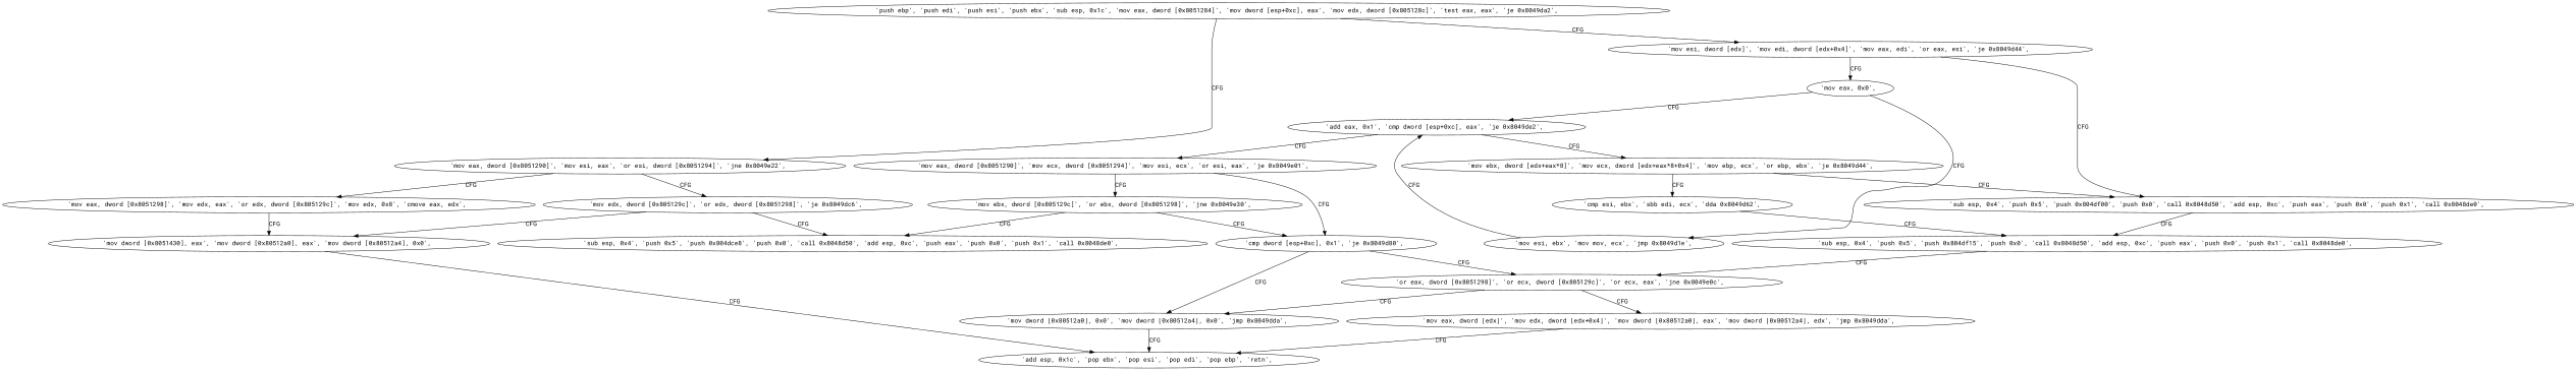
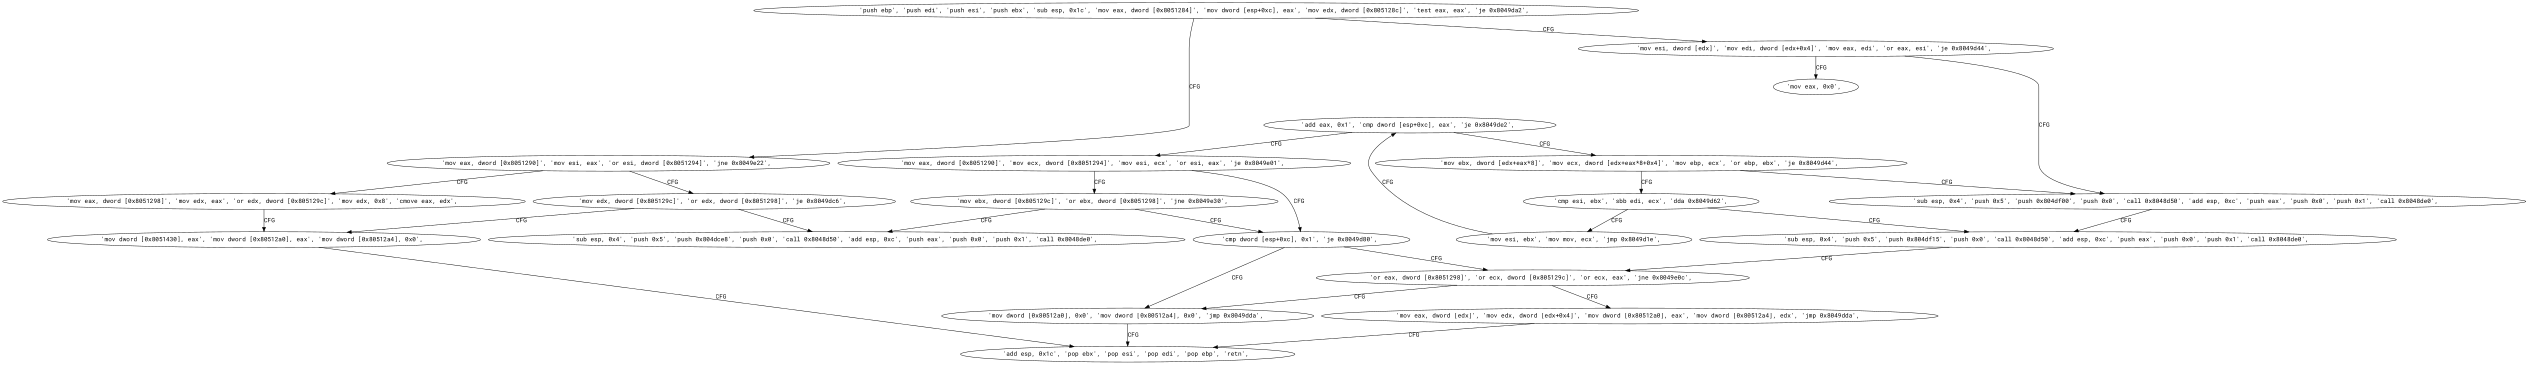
  digraph {
    fontname="Roboto Mono"
    node [fontname="Roboto Mono"]
    edge [fontname="Roboto Mono"]
    n1 [label="'push ebp', 'push edi', 'push esi', 'push ebx', 'sub esp, 0x1c', 'mov eax, dword [0x8051284]', 'mov dword [esp+0xc], eax', 'mov edx, dword [0x805128c]', 'test eax, eax', 'je 0x8049da2', "]
    n2 [label="'mov eax, dword [0x8051290]', 'mov esi, eax', 'or esi, dword [0x8051294]', 'jne 0x8049e22', "]
    n3 [label="'mov esi, dword [edx]', 'mov edi, dword [edx+0x4]', 'mov eax, edi', 'or eax, esi', 'je 0x8049d44', "]
    n4 [label="'mov edx, dword [0x805129c]', 'or edx, dword [0x8051298]', 'je 0x8049dc6', "]
    n5 [label="'mov eax, dword [0x8051298]', 'mov edx, eax', 'or edx, dword [0x805129c]', 'mov edx, 0x8', 'cmove eax, edx', "]
    n6 [label="'sub esp, 0x4', 'push 0x5', 'push 0x804df00', 'push 0x0', 'call 0x8048d50', 'add esp, 0xc', 'push eax', 'push 0x0', 'push 0x1', 'call 0x8048de0', "]
    n7 [label="'mov eax, 0x0', "]
    n8 [label="'mov dword [0x8051430], eax', 'mov dword [0x80512a0], eax', 'mov dword [0x80512a4], 0x0', "]
    n9 [label="'sub esp, 0x4', 'push 0x5', 'push 0x804dce8', 'push 0x0', 'call 0x8048d50', 'add esp, 0xc', 'push eax', 'push 0x0', 'push 0x1', 'call 0x8048de0', "]
    n10 [label="'sub esp, 0x4', 'push 0x5', 'push 0x804df15', 'push 0x0', 'call 0x8048d50', 'add esp, 0xc', 'push eax', 'push 0x0', 'push 0x1', 'call 0x8048de0', "]
    n11 [label="'add eax, 0x1', 'cmp dword [esp+0xc], eax', 'je 0x8049de2', "]
    n12 [label="'add esp, 0x1c', 'pop ebx', 'pop esi', 'pop edi', 'pop ebp', 'retn', "]
    n13 [label="'or eax, dword [0x8051298]', 'or ecx, dword [0x805129c]', 'or ecx, eax', 'jne 0x8049e0c', "]
    n14 [label="'mov eax, dword [0x8051290]', 'mov ecx, dword [0x8051294]', 'mov esi, ecx', 'or esi, eax', 'je 0x8049e01', "]
    n15 [label="'mov ebx, dword [edx+eax*8]', 'mov ecx, dword [edx+eax*8+0x4]', 'mov ebp, ecx', 'or ebp, ebx', 'je 0x8049d44', "]
    n16 [label="'mov dword [0x80512a0], 0x0', 'mov dword [0x80512a4], 0x0', 'jmp 0x8049dda', "]
    n17 [label="'mov eax, dword [edx]', 'mov edx, dword [edx+0x4]', 'mov dword [0x80512a0], eax', 'mov dword [0x80512a4], edx', 'jmp 0x8049dda', "]
    n18 [label="'cmp dword [esp+0xc], 0x1', 'je 0x8049d80', "]
    n19 [label="'mov ebx, dword [0x805129c]', 'or ebx, dword [0x8051298]', 'jne 0x8049e30', "]
    n20 [label="'cmp esi, ebx', 'sbb edi, ecx', 'dda 0x8049d62',"]
    n21 [label="'mov esi, ebx', 'mov mov, ecx', 'jmp 0x8049d1e',"]
    n1 -> n2 [label=CFG]
    n1 -> n3 [label=CFG]
    n2 -> n4 [label=CFG]
    n2 -> n5 [label=CFG]
    n3 -> n6 [label=CFG]
    n3 -> n7 [label=CFG]
    n4 -> n8 [label=CFG]
    n4 -> n9 [label=CFG]
    n5 -> n8 [label=CFG]
    n6 -> n10 [label=CFG]
-   n7 -> n11 [label=CFG]
    n8 -> n12 [label=CFG]
    n10 -> n13 [label=CFG]
    n11 -> n14 [label=CFG]
    n11 -> n15 [label=CFG]
    n13 -> n16 [label=CFG]
    n13 -> n17 [label=CFG]
    n14 -> n18 [label=CFG]
    n14 -> n19 [label=CFG]
    n15 -> n6 [label=CFG]
    n15 -> n20 [label=CFG]
    n16 -> n12 [label=CFG]
    n17 -> n12 [label=CFG]
    n18 -> n13 [label=CFG]
    n18 -> n16 [label=CFG]
    n19 -> n9 [label=CFG]
    n19 -> n18 [label=CFG]
    n20 -> n10 [label=CFG]
-   n7 -> n21 [label=CFG]
+   n20 -> n21 [label=CFG]
    n21 -> n11 [label=CFG]
  }
